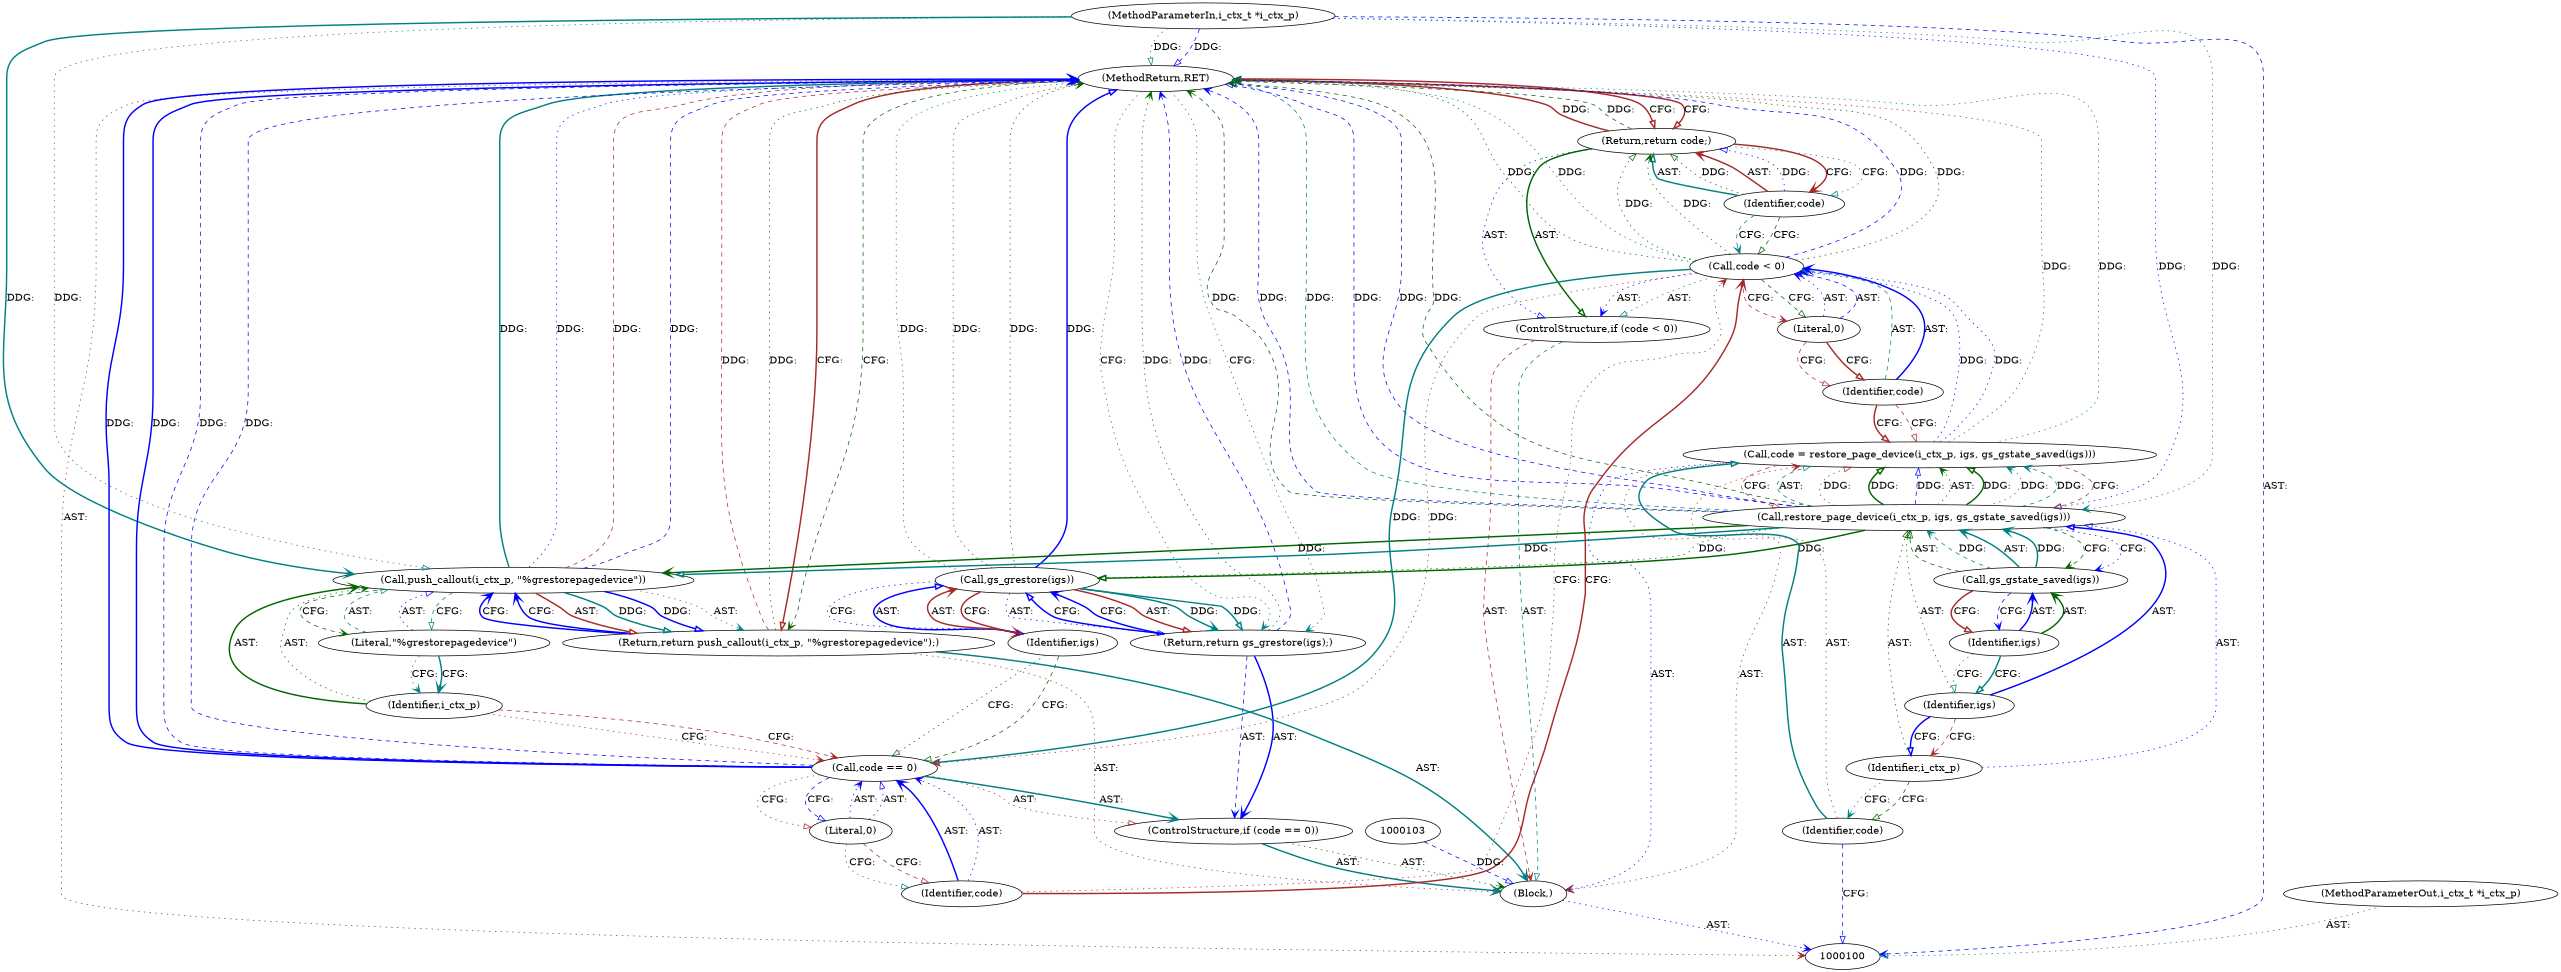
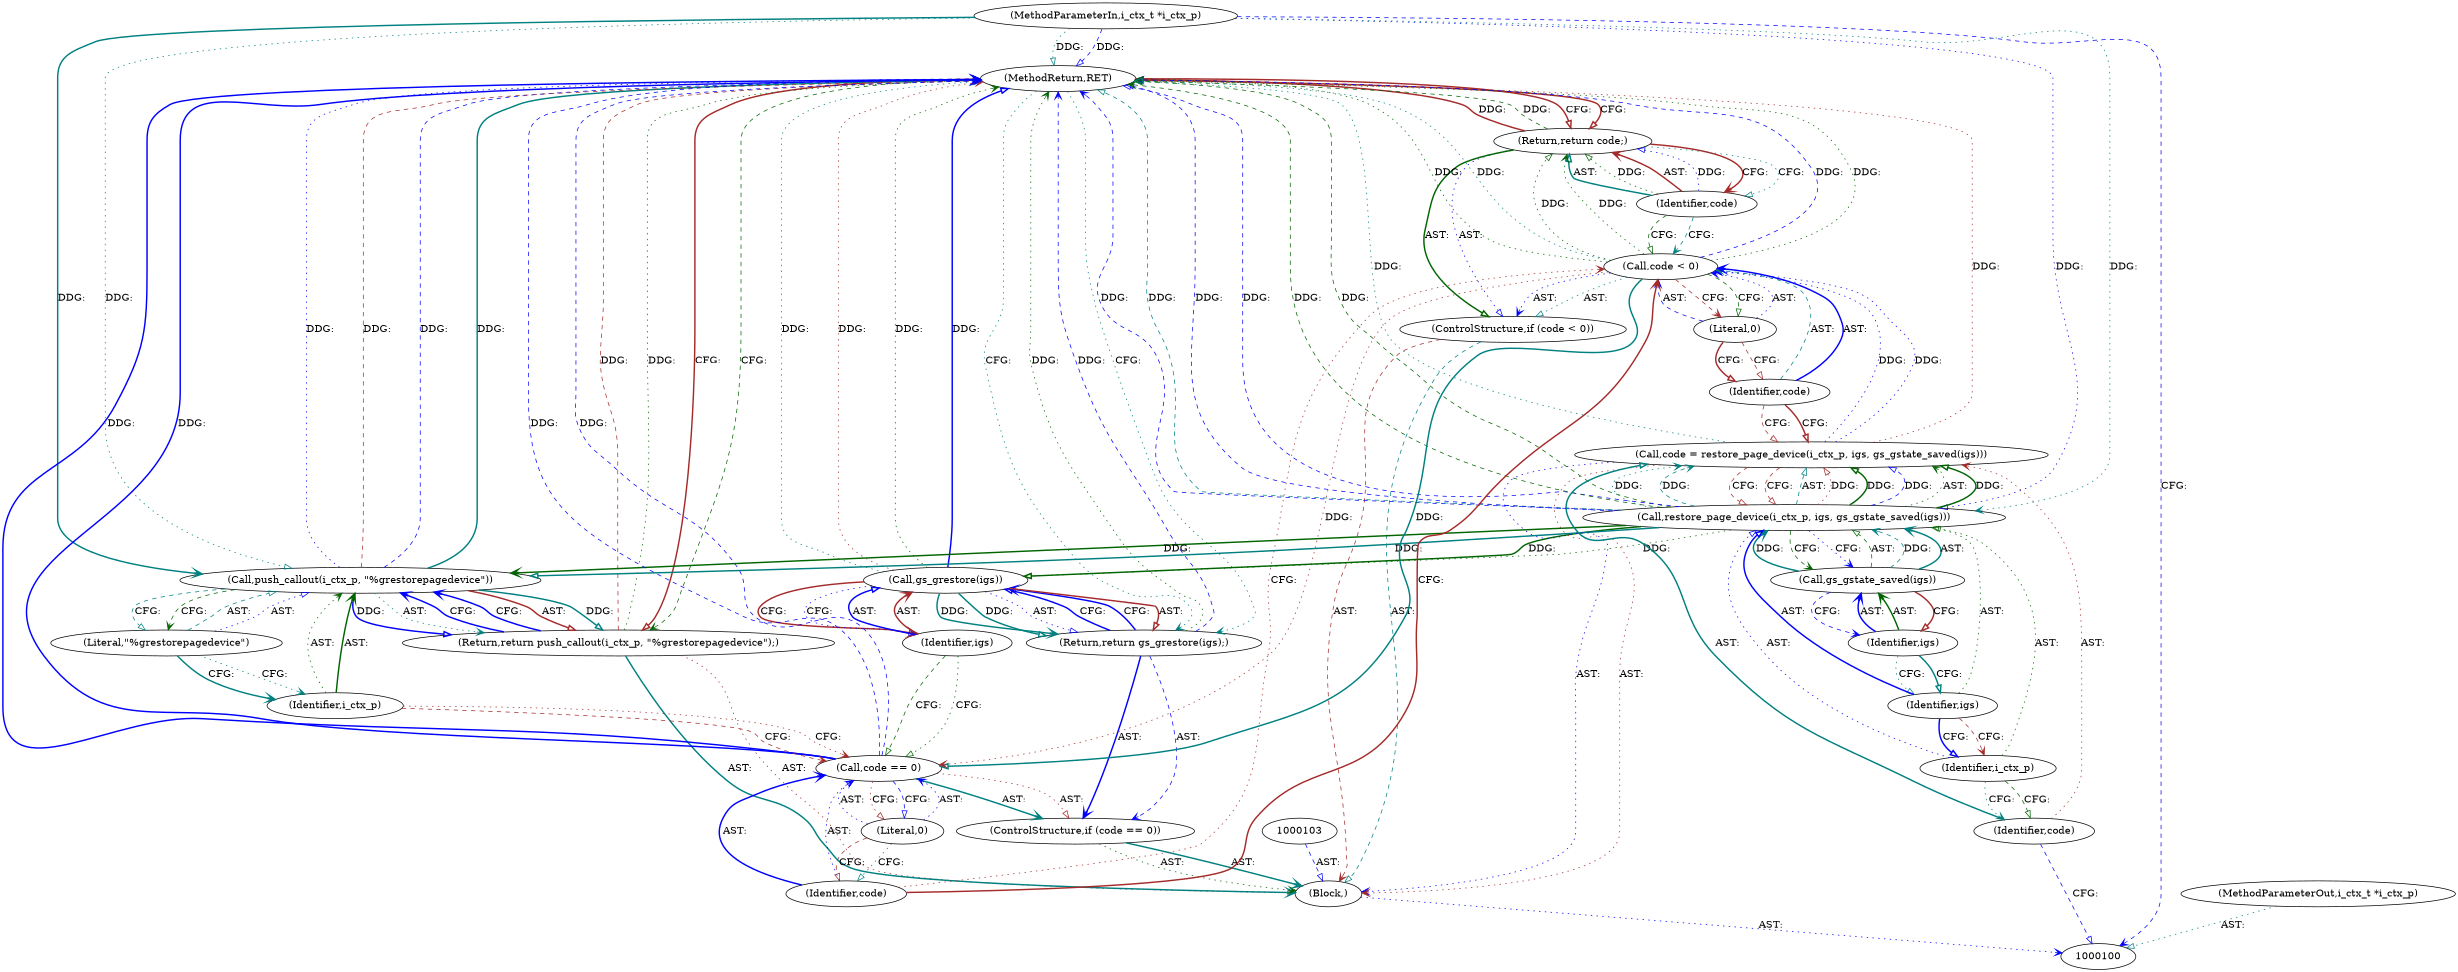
  digraph {
    edge [arrowhead=onormal color=blue style=dotted]
    n1 [label="(MethodReturn,RET)"]
    n2 [label="(Return,return code;)"]
    n3 [label="(Return,return gs_grestore(igs);)"]
    n4 [label="(Return,return push_callout(i_ctx_p, \"%grestorepagedevice\");)"]
    1000100
    n6 [label="(Identifier,code)"]
    n7 [label="(ControlStructure,if (code < 0))"]
    n8 [label="(Call,gs_grestore(igs))"]
    n9 [label="(ControlStructure,if (code == 0))"]
    n10 [label="(Call,push_callout(i_ctx_p, \"%grestorepagedevice\"))"]
    n11 [label="(Block,)"]
    n12 [label="(MethodParameterIn,i_ctx_t *i_ctx_p)"]
    n13 [label="(Call,restore_page_device(i_ctx_p, igs, gs_gstate_saved(igs)))"]
    n14 [label="(Call,gs_gstate_saved(igs))"]
    n15 [label="(Call,code = restore_page_device(i_ctx_p, igs, gs_gstate_saved(igs)))"]
    n16 [label="(Literal,\"%grestorepagedevice\")"]
    n17 [label="(MethodParameterOut,i_ctx_t *i_ctx_p)"]
    n18 [label="(Identifier,igs)"]
    n19 [label="(Call,code < 0)"]
    n20 [label="(Identifier,igs)"]
    n21 [label="(Identifier,i_ctx_p)"]
    n22 [label="(Identifier,code)"]
    n23 [label="(Identifier,igs)"]
    n24 [label="(Literal,0)"]
    n25 [label="(Call,code == 0)"]
    n26 [label="(Identifier,code)"]
    n27 [label="(Literal,0)"]
    n28 [label="(Identifier,code)"]
    n29 [label="(Identifier,i_ctx_p)"]
    1000103
    n1 -> n2 [color=brown label="CFG: " style=bold]
    n1 -> n2 [color=brown label="CFG: " style=bold]
    n1 -> n3 [arrowhead=vee color=teal label="CFG: "]
    n1 -> n3 [arrowhead=vee color=teal label="CFG: "]
    n1 -> n4 [color=brown label="CFG: " style=bold]
    n1 -> n4 [arrowhead=vee color=darkgreen label="CFG: " style=dashed]
-   n1 -> 1000100 [arrowhead=vee color=brown label="AST: "]
    n2 -> n1 [color=brown label="DDG: " style=bold]
    n2 -> n1 [color=darkgreen label="DDG: " style=dashed]
    n2 -> n6 [arrowhead=vee color=brown label="CFG: " style=bold]
    n2 -> n6 [color=teal label="CFG: "]
    n2 -> n7 [label="AST: "]
    n2 -> n7 [color=darkgreen label="AST: " style=bold]
    n3 -> n1 [arrowhead=vee color=darkgreen label="DDG: "]
    n3 -> n1 [arrowhead=vee label="DDG: " style=dashed]
    n3 -> n8 [label="CFG: " style=bold]
    n3 -> n8 [arrowhead=vee label="CFG: " style=bold]
    n3 -> n9 [arrowhead=vee label="AST: " style=dashed]
    n3 -> n9 [arrowhead=vee label="AST: " style=bold]
    n4 -> n1 [color=brown label="DDG: " style=dashed]
    n4 -> n1 [arrowhead=vee color=darkgreen label="DDG: "]
    n4 -> n10 [arrowhead=vee label="CFG: " style=bold]
    n4 -> n10 [arrowhead=vee label="CFG: " style=bold]
    n4 -> n11 [color=brown label="AST: "]
    n4 -> n11 [arrowhead=vee color=teal label="AST: " style=bold]
    n6 -> n2 [color=teal label="AST: " style=bold]
    n6 -> n2 [color=darkgreen label="DDG: "]
    n6 -> n2 [arrowhead=vee color=brown label="AST: " style=bold]
    n6 -> n2 [label="DDG: "]
    n6 -> n19 [arrowhead=vee color=teal label="CFG: " style=dashed]
    n6 -> n19 [color=darkgreen label="CFG: " style=dashed]
    n7 -> n11 [arrowhead=vee color=brown label="AST: " style=dashed]
    n7 -> n11 [color=teal label="AST: " style=dashed]
    n8 -> n1 [color=teal label="DDG: "]
    n8 -> n1 [arrowhead=vee color=brown label="DDG: "]
    n8 -> n1 [arrowhead=vee color=darkgreen label="DDG: "]
    n8 -> n1 [label="DDG: " style=bold]
    n8 -> n3 [color=brown label="AST: " style=bold]
    n8 -> n3 [arrowhead=vee color=teal label="DDG: " style=bold]
    n8 -> n3 [label="AST: "]
    n8 -> n3 [color=teal label="DDG: " style=bold]
    n8 -> n20 [arrowhead=vee color=brown label="CFG: " style=bold]
    n8 -> n20 [label="CFG: "]
    n9 -> n11 [arrowhead=vee color=darkgreen label="AST: "]
    n9 -> n11 [arrowhead=vee color=teal label="AST: " style=bold]
    n10 -> n1 [arrowhead=vee label="DDG: " style=dashed]
    n10 -> n1 [arrowhead=vee color=teal label="DDG: " style=bold]
    n10 -> n1 [label="DDG: "]
    n10 -> n1 [arrowhead=vee color=brown label="DDG: " style=dashed]
    n10 -> n4 [color=brown label="AST: " style=bold]
    n10 -> n4 [color=teal label="DDG: " style=bold]
    n10 -> n4 [arrowhead=vee color=teal label="AST: "]
    n10 -> n4 [label="DDG: " style=bold]
    n10 -> n16 [color=teal label="CFG: " style=dashed]
    n10 -> n16 [arrowhead=vee color=darkgreen label="CFG: " style=dashed]
    n11 -> 1000100 [arrowhead=vee label="AST: "]
    n12 -> n1 [label="DDG: " style=dashed]
    n12 -> n1 [color=teal label="DDG: "]
-   n12 -> 1000100 [arrowhead=vee label="AST: " style=dashed]
+   n12 -> 1000100 [arrowhead=vee label="CFG: " style=dashed]
    n12 -> n10 [arrowhead=vee color=teal label="DDG: " style=bold]
    n12 -> n10 [color=teal label="DDG: "]
    n12 -> n13 [label="DDG: "]
    n12 -> n13 [arrowhead=vee color=teal label="DDG: "]
    n13 -> n1 [arrowhead=vee color=darkgreen label="DDG: " style=dashed]
    n13 -> n1 [arrowhead=vee label="DDG: " style=dashed]
    n13 -> n1 [color=teal label="DDG: " style=dashed]
    n13 -> n1 [label="DDG: " style=dashed]
    n13 -> n1 [label="DDG: " style=dashed]
    n13 -> n1 [arrowhead=vee color=darkgreen label="DDG: " style=dashed]
    n13 -> n8 [color=darkgreen label="DDG: " style=bold]
    n13 -> n8 [color=darkgreen label="DDG: "]
    n13 -> n10 [arrowhead=vee color=darkgreen label="DDG: " style=bold]
    n13 -> n10 [color=teal label="DDG: " style=bold]
    n13 -> n14 [arrowhead=vee color=darkgreen label="CFG: " style=dashed]
    n13 -> n14 [arrowhead=vee label="CFG: "]
    n13 -> n15 [color=teal label="AST: " style=dashed]
    n13 -> n15 [color=brown label="DDG: "]
    n13 -> n15 [color=darkgreen label="DDG: " style=bold]
    n13 -> n15 [label="DDG: " style=dashed]
    n13 -> n15 [arrowhead=vee color=darkgreen label="AST: "]
    n13 -> n15 [color=darkgreen label="DDG: " style=bold]
    n13 -> n15 [arrowhead=vee color=teal label="DDG: "]
    n13 -> n15 [arrowhead=vee color=teal label="DDG: " style=dashed]
    n14 -> n13 [color=darkgreen label="AST: " style=dashed]
    n14 -> n13 [arrowhead=vee color=teal label="DDG: " style=dashed]
    n14 -> n13 [arrowhead=vee color=teal label="AST: " style=bold]
    n14 -> n13 [arrowhead=vee color=teal label="DDG: " style=bold]
    n14 -> n18 [color=brown label="CFG: " style=bold]
    n14 -> n18 [arrowhead=vee label="CFG: " style=dashed]
    n15 -> n1 [color=brown label="DDG: "]
    n15 -> n1 [color=teal label="DDG: "]
    n15 -> n11 [arrowhead=vee label="AST: "]
    n15 -> n11 [arrowhead=vee color=brown label="AST: "]
    n15 -> n13 [color=brown label="CFG: " style=dashed]
    n15 -> n13 [color=brown label="CFG: " style=dashed]
    n15 -> n19 [arrowhead=vee label="DDG: "]
    n15 -> n19 [arrowhead=vee label="DDG: "]
    n16 -> n10 [color=teal label="AST: " style=dashed]
    n16 -> n10 [label="AST: "]
    n16 -> n29 [arrowhead=vee color=teal label="CFG: "]
    n16 -> n29 [arrowhead=vee color=teal label="CFG: " style=bold]
    n17 -> 1000100 [color=teal label="AST: "]
    n18 -> n14 [arrowhead=vee label="AST: " style=bold]
    n18 -> n14 [arrowhead=vee color=darkgreen label="AST: " style=bold]
    n18 -> n23 [color=teal label="CFG: " style=bold]
    n18 -> n23 [color=teal label="CFG: "]
    n19 -> n1 [arrowhead=vee label="DDG: " style=dashed]
    n19 -> n1 [arrowhead=vee color=darkgreen label="DDG: "]
    n19 -> n1 [color=darkgreen label="DDG: "]
    n19 -> n1 [color=teal label="DDG: "]
    n19 -> n2 [color=darkgreen label="DDG: "]
    n19 -> n2 [arrowhead=vee color=darkgreen label="DDG: "]
    n19 -> n7 [arrowhead=vee label="AST: "]
    n19 -> n7 [color=teal label="AST: "]
    n19 -> n24 [arrowhead=vee color=brown label="CFG: " style=dashed]
    n19 -> n24 [color=darkgreen label="CFG: " style=dashed]
    n19 -> n25 [color=teal label="DDG: " style=bold]
    n19 -> n25 [arrowhead=vee color=brown label="DDG: "]
    n20 -> n8 [label="AST: " style=bold]
    n20 -> n8 [arrowhead=vee color=brown label="AST: " style=bold]
    n20 -> n25 [color=darkgreen label="CFG: "]
    n20 -> n25 [color=darkgreen label="CFG: " style=dashed]
    n21 -> n13 [color=darkgreen label="AST: "]
    n21 -> n13 [label="AST: "]
    n21 -> n22 [arrowhead=vee color=teal label="CFG: "]
    n21 -> n22 [color=darkgreen label="CFG: " style=dashed]
    n22 -> 1000100 [label="CFG: " style=dashed]
    n22 -> n15 [color=teal label="AST: " style=bold]
    n22 -> n15 [arrowhead=vee color=brown label="AST: "]
    n23 -> n13 [label="AST: " style=bold]
    n23 -> n13 [color=darkgreen label="AST: "]
    n23 -> n21 [label="CFG: " style=bold]
    n23 -> n21 [arrowhead=vee color=brown label="CFG: " style=dashed]
    n24 -> n19 [arrowhead=vee label="AST: "]
    n24 -> n19 [arrowhead=vee label="AST: " style=dashed]
    n24 -> n26 [color=brown label="CFG: " style=dashed]
    n24 -> n26 [color=brown label="CFG: " style=bold]
    n25 -> n1 [arrowhead=vee label="DDG: " style=bold]
    n25 -> n1 [arrowhead=vee label="DDG: " style=bold]
    n25 -> n1 [arrowhead=vee label="DDG: " style=dashed]
    n25 -> n1 [arrowhead=vee label="DDG: " style=dashed]
    n25 -> n9 [color=brown label="AST: "]
    n25 -> n9 [arrowhead=vee color=teal label="AST: " style=bold]
    n25 -> n27 [color=brown label="CFG: "]
    n25 -> n27 [label="CFG: " style=dashed]
    n26 -> n15 [color=brown label="CFG: " style=bold]
    n26 -> n15 [color=brown label="CFG: " style=dashed]
    n26 -> n19 [arrowhead=vee color=teal label="AST: " style=dashed]
    n26 -> n19 [arrowhead=vee label="AST: " style=bold]
    n27 -> n25 [arrowhead=vee label="AST: "]
    n27 -> n25 [label="AST: "]
    n27 -> n28 [color=teal label="CFG: "]
    n27 -> n28 [color=brown label="CFG: " style=dashed]
    n28 -> n19 [arrowhead=vee color=brown label="CFG: "]
    n28 -> n19 [arrowhead=vee color=brown label="CFG: " style=bold]
    n28 -> n25 [arrowhead=vee label="AST: " style=bold]
    n28 -> n25 [arrowhead=vee label="AST: "]
    n29 -> n10 [arrowhead=vee color=darkgreen label="AST: " style=bold]
    n29 -> n10 [arrowhead=vee color=darkgreen label="AST: "]
    n29 -> n25 [arrowhead=vee color=brown label="CFG: "]
    n29 -> n25 [arrowhead=vee color=brown label="CFG: " style=dashed]
-   1000103 -> n11 [label="DDG: " style=dashed]
+   1000103 -> n11 [label="AST: " style=dashed]
  }
